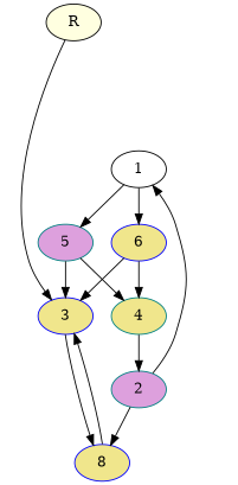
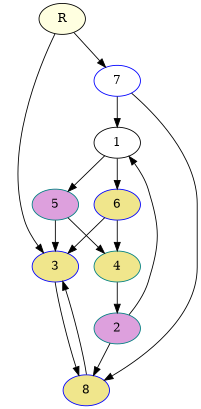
  digraph {
    node [color=blue fillcolor=khaki style=filled]
    1 [color=black fillcolor=white]
    5 [color=teal fillcolor=plum]
    6
    3
    4 [color=teal]
    2 [color=teal fillcolor=plum]
    8
+   7 [fillcolor=white]
    R [color=black fillcolor=lightyellow]
    1 -> 5
    1 -> 6
    5 -> 3
    5 -> 4
    6 -> 3
    6 -> 4
    3 -> 8
    4 -> 2
    2 -> 1
    2 -> 8
    8 -> 3
+   7 -> 1
+   7 -> 8
    R -> 3
+   R -> 7
  }
